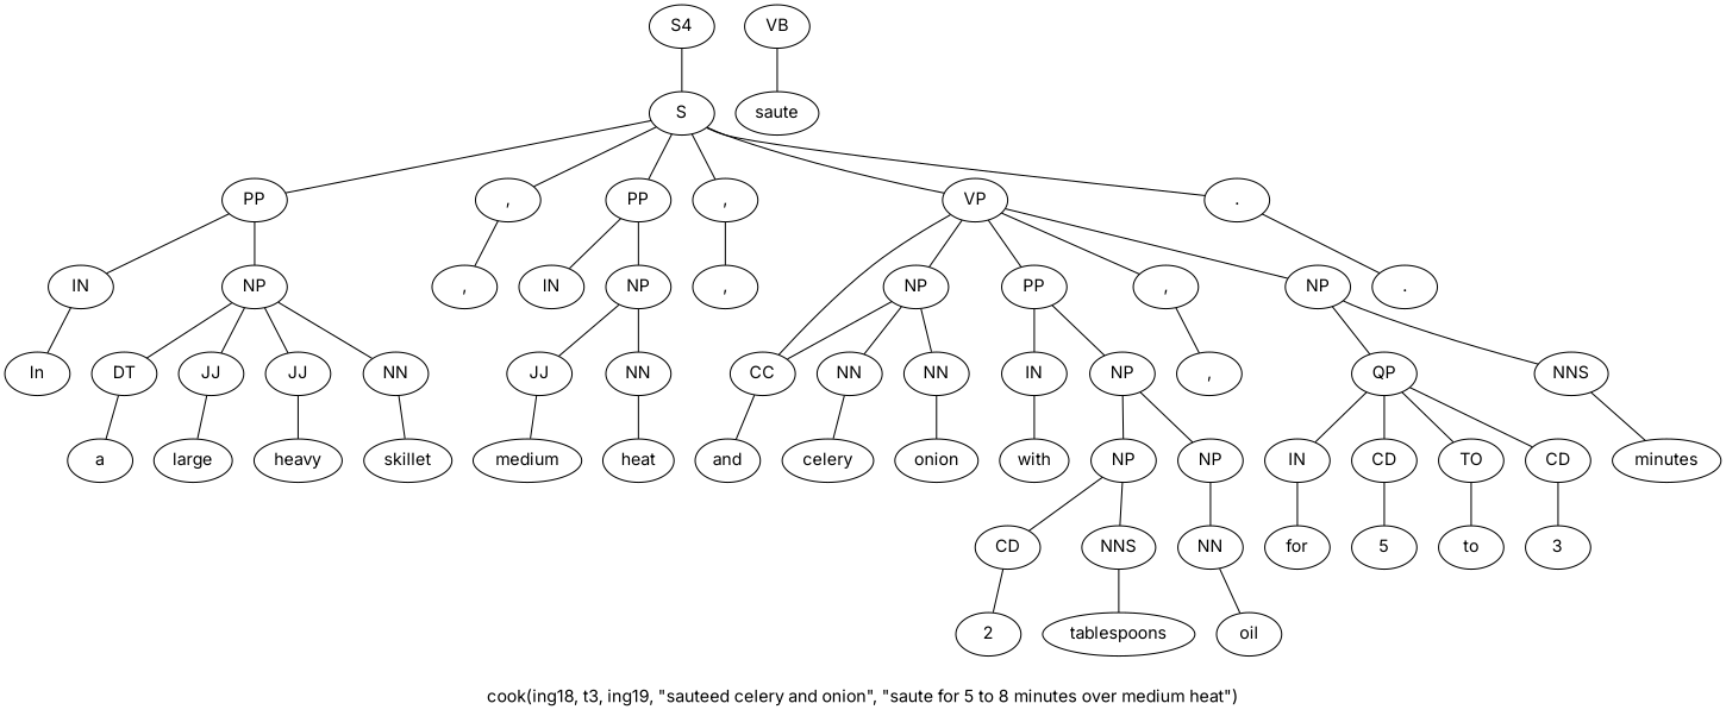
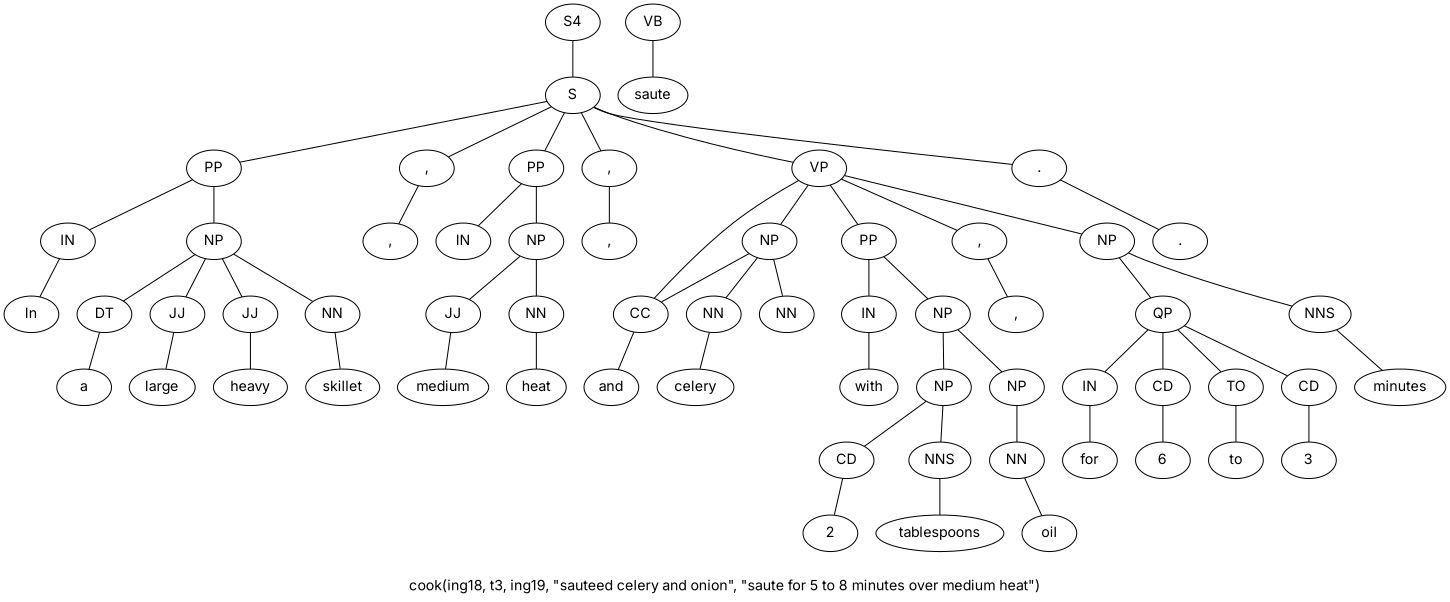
  graph {
    fontname=Inter
    label="cook(ing18, t3, ing19, \"sauteed celery and onion\", \"saute for 5 to 8 minutes over medium heat\")"
    node [fontname=Inter]
    edge [fontname=Inter]
    n1 [label=S4]
    n2 [label=S]
    n3 [label=PP]
    n4 [label=","]
    n5 [label=PP]
    n6 [label=","]
    n7 [label=VP]
    n8 [label="."]
    n9 [label=IN]
    n10 [label=NP]
    n11 [label=","]
    n12 [label=IN]
    n13 [label=NP]
    n14 [label=","]
    n15 [label=NP]
    n16 [label=PP]
    n17 [label=","]
    n18 [label=NP]
    n19 [label=CC]
    n20 [label="."]
    n21 [label=In]
    n22 [label=DT]
    n23 [label=JJ]
    n24 [label=JJ]
    n25 [label=NN]
    n26 [label=a]
    n27 [label=large]
    n28 [label=heavy]
    n29 [label=skillet]
    n30 [label=JJ]
    n31 [label=NN]
    n32 [label=medium]
    n33 [label=heat]
    n34 [label=VB]
    n35 [label=saute]
    n36 [label=NN]
    n37 [label=NN]
    n38 [label=IN]
    n39 [label=NP]
    n40 [label=","]
    n41 [label=QP]
    n42 [label=NNS]
    n43 [label=celery]
    n44 [label=and]
-   n45 [label=onion]
    n46 [label=with]
    n47 [label=NP]
    n48 [label=NP]
    n49 [label=CD]
    n50 [label=NNS]
    n51 [label=NN]
    n52 [label=2]
    n53 [label=tablespoons]
    n54 [label=oil]
    n55 [label=IN]
    n56 [label=CD]
    n57 [label=TO]
    n58 [label=CD]
    n59 [label=minutes]
    n60 [label=for]
-   n61 [label=5]
+   n61 [label=6]
    n62 [label=to]
    n63 [label=3]
    n1 -- n2
    n2 -- n3
    n2 -- n4
    n2 -- n5
    n2 -- n6
    n2 -- n7
    n2 -- n8
    n3 -- n9
    n3 -- n10
    n4 -- n11
    n5 -- n12
    n5 -- n13
    n6 -- n14
    n7 -- n15
    n7 -- n16
    n7 -- n17
    n7 -- n18
    n7 -- n19
    n8 -- n20
    n9 -- n21
    n10 -- n22
    n10 -- n23
    n10 -- n24
    n10 -- n25
    n13 -- n30
    n13 -- n31
    n15 -- n19
    n15 -- n36
    n15 -- n37
    n16 -- n38
    n16 -- n39
    n17 -- n40
    n18 -- n41
    n18 -- n42
    n19 -- n44
    n22 -- n26
    n23 -- n27
    n24 -- n28
    n25 -- n29
    n30 -- n32
    n31 -- n33
    n34 -- n35
    n36 -- n43
-   n37 -- n45
    n38 -- n46
    n39 -- n47
    n39 -- n48
    n41 -- n55
    n41 -- n56
    n41 -- n57
    n41 -- n58
    n42 -- n59
    n47 -- n49
    n47 -- n50
    n48 -- n51
    n49 -- n52
    n50 -- n53
    n51 -- n54
    n55 -- n60
    n56 -- n61
    n57 -- n62
    n58 -- n63
  }
